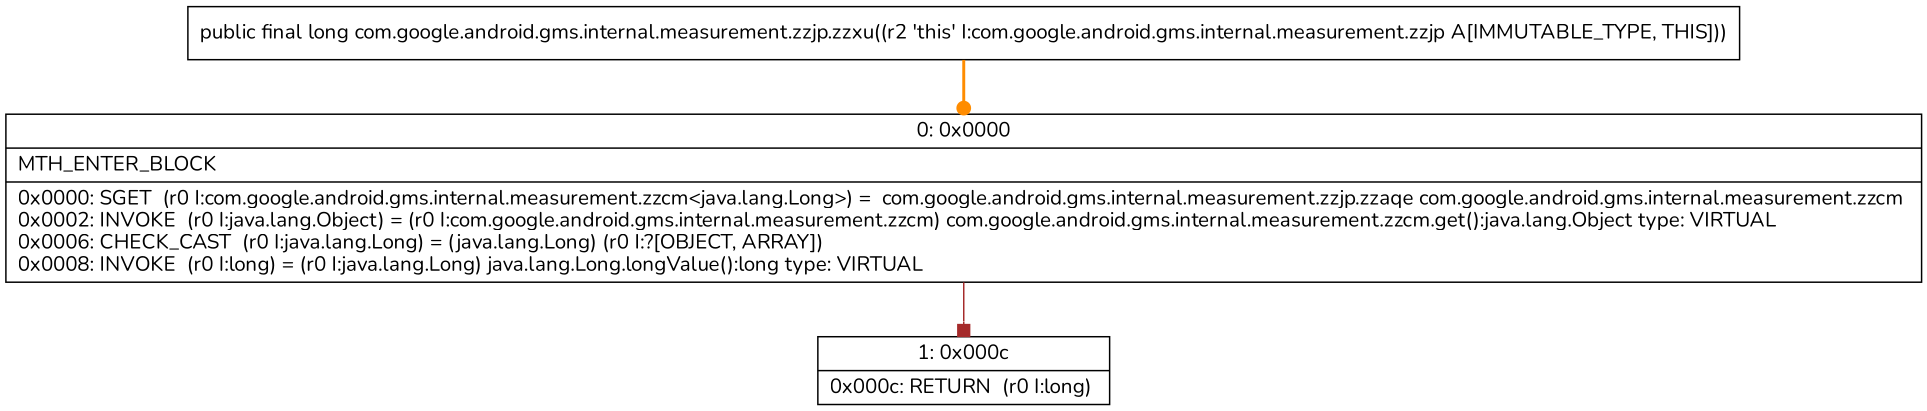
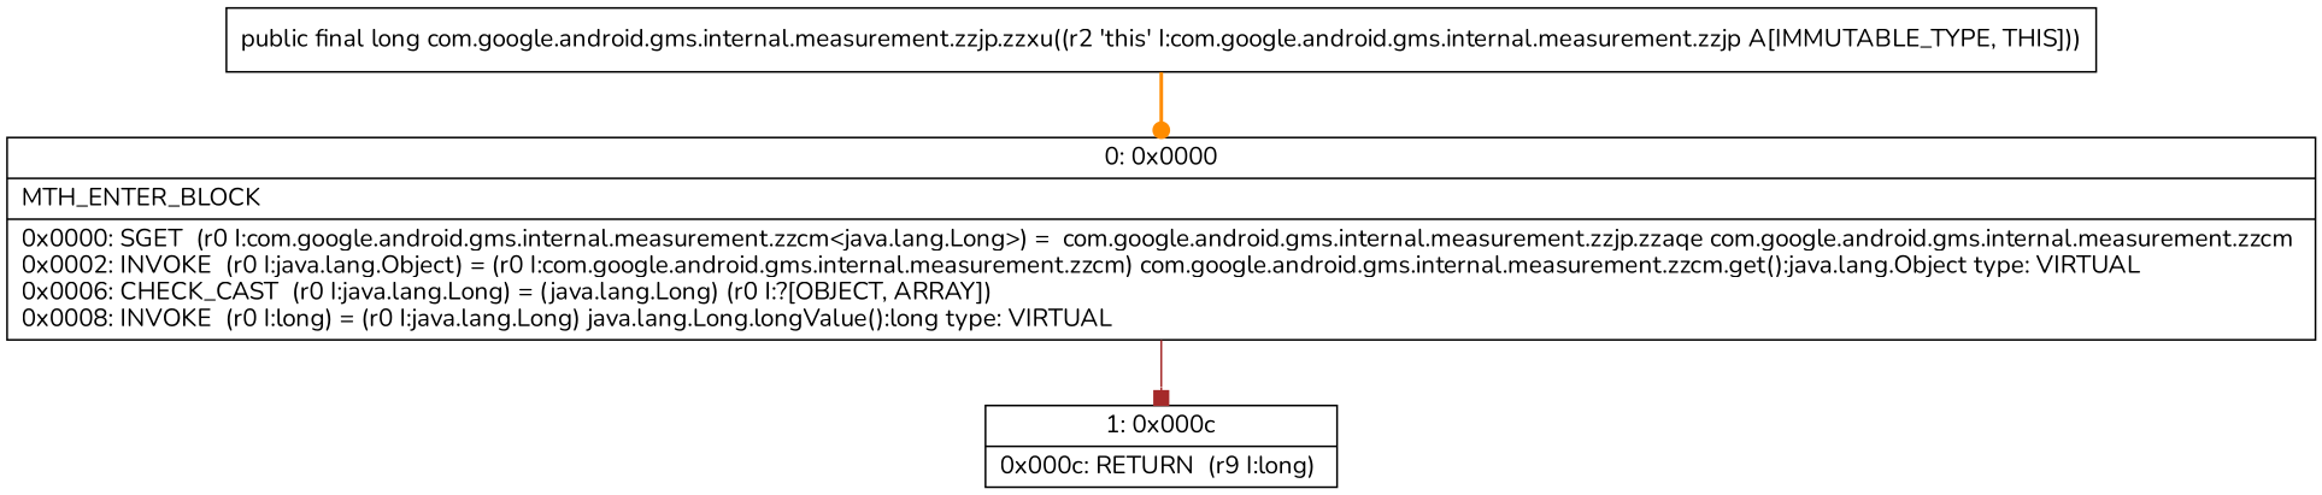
  digraph {
    fontname=Nunito
    node [shape=record fontname=Nunito]
    edge [fontname=Nunito]
    n1 [label="{0\:\ 0x0000|MTH_ENTER_BLOCK\l|0x0000: SGET  (r0 I:com.google.android.gms.internal.measurement.zzcm\<java.lang.Long\>) =  com.google.android.gms.internal.measurement.zzjp.zzaqe com.google.android.gms.internal.measurement.zzcm \l0x0002: INVOKE  (r0 I:java.lang.Object) = (r0 I:com.google.android.gms.internal.measurement.zzcm) com.google.android.gms.internal.measurement.zzcm.get():java.lang.Object type: VIRTUAL \l0x0006: CHECK_CAST  (r0 I:java.lang.Long) = (java.lang.Long) (r0 I:?[OBJECT, ARRAY]) \l0x0008: INVOKE  (r0 I:long) = (r0 I:java.lang.Long) java.lang.Long.longValue():long type: VIRTUAL \l}"]
-   n2 [label="{1\:\ 0x000c|0x000c: RETURN  (r0 I:long) \l}"]
+   n2 [label="{1\:\ 0x000c|0x000c: RETURN  (r9 I:long) \l}"]
    n3 [label="{public final long com.google.android.gms.internal.measurement.zzjp.zzxu((r2 'this' I:com.google.android.gms.internal.measurement.zzjp A[IMMUTABLE_TYPE, THIS])) }"]
    n1 -> n2 [color=brown style=solid arrowhead=box]
    n3 -> n1 [color=darkorange style=bold arrowhead=dot]
  }
